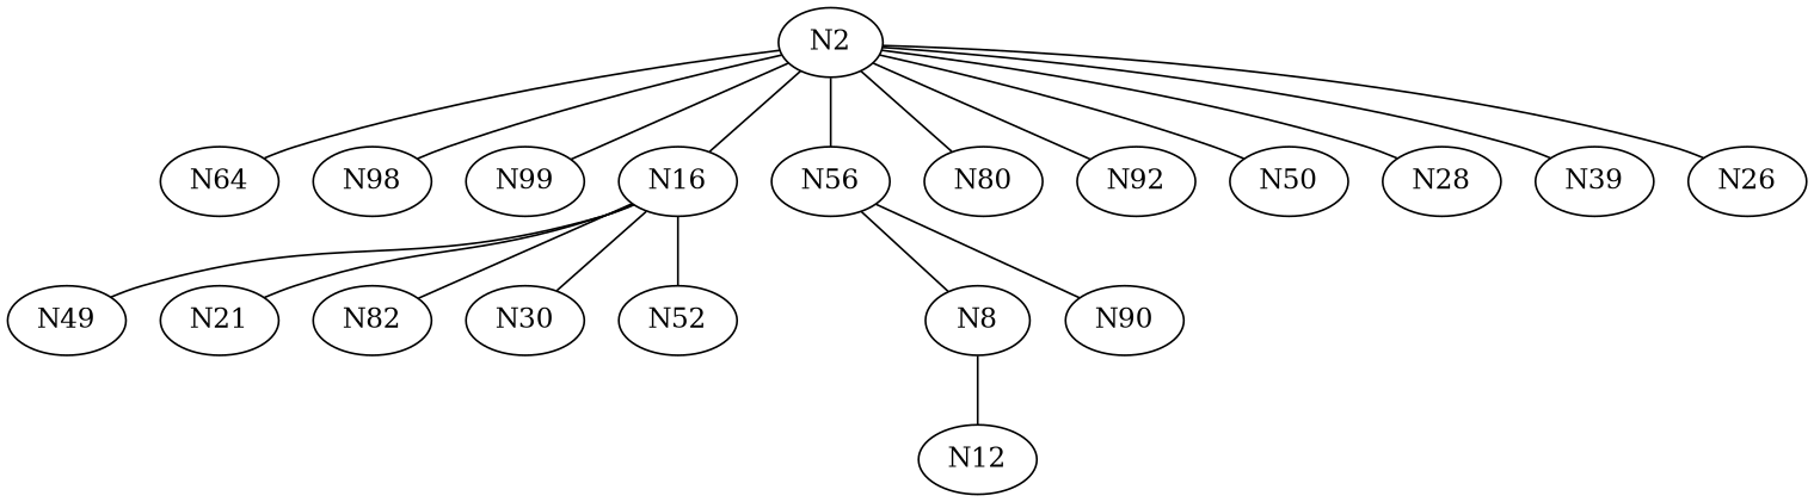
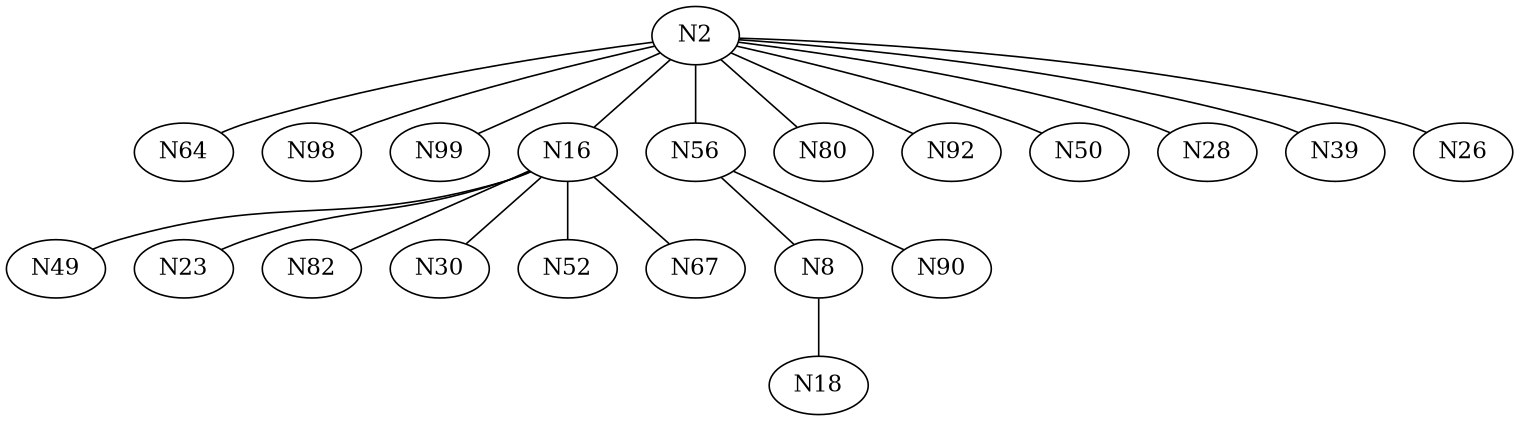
  graph {
    edge [weight=100]
    N2
    N64
    N98
    N99
    N16
    N56
    N80
    N92
    N50
    N28
    N39
    n12 [label=N26]
    N8
-   N12
+   N12 [label=N18]
    N49
-   N21
+   N21 [label=N23]
    n17 [label=N82]
    N30
    N52
+   N67
    N90
    N2 -- N64 [weight=36]
    N2 -- N98 [weight=87]
    N2 -- N99 [weight=70]
    N2 -- N16 [weight=7]
    N2 -- N56 [weight=52]
    N2 -- N80 [weight=41]
    N2 -- N92 [weight=15]
    N2 -- N50 [weight=59]
    N2 -- N28 [weight=8]
    N2 -- N39 [weight=9]
    N2 -- n12 [weight=46]
    N16 -- N49 [weight=16]
    N16 -- N21
    N16 -- n17 [weight=86]
    N16 -- N30 [weight=44]
    N16 -- N52 [weight=99]
+   N16 -- N67
    N56 -- N8 [weight=53]
    N56 -- N90 [weight=98]
    N8 -- N12 [weight=13]
  }
